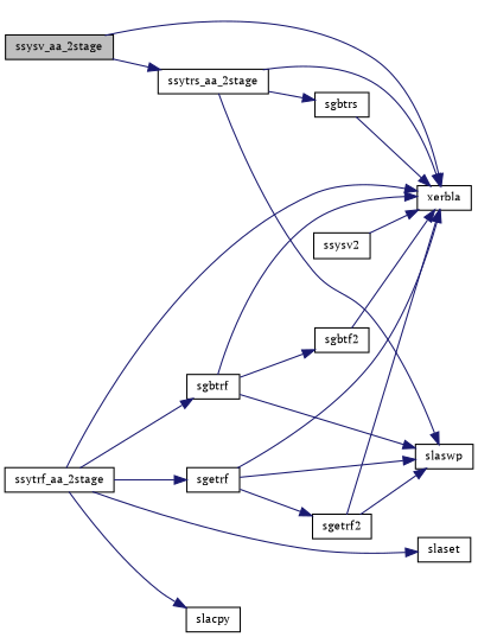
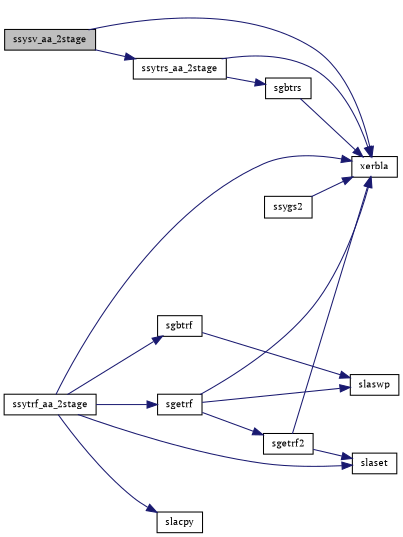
  digraph {
    fontname="PT Serif"
    rankdir=LR
    node [color=black fillcolor=white fontname="PT Serif" fontsize=10 shape=record style=filled]
    edge [color=midnightblue fontname="PT Serif" fontsize=10 labelfontname=Helvetica labelfontsize=10 style=solid]
    n1 [fillcolor=grey75 fontcolor=black height=0.2 label=ssysv_aa_2stage width=0.4]
    n2 [height=0.2 label=xerbla width=0.4]
    n3 [height=0.2 label=ssytrs_aa_2stage width=0.4]
    n4 [height=0.2 label=ssytrf_aa_2stage width=0.4]
    n5 [height=0.2 label=sgbtrf width=0.4]
    n6 [height=0.2 label=sgetrf width=0.4]
    n7 [height=0.2 label=slacpy width=0.4]
    n8 [height=0.2 label=slaset width=0.4]
    n9 [height=0.2 label=slaswp width=0.4]
    n10 [height=0.2 label=sgbtrs width=0.4]
-   n11 [height=0.2 label=sgbtf2 width=0.4]
    n12 [height=0.2 label=sgetrf2 width=0.4]
-   n13 [height=0.2 label=ssysv2 width=0.4]
+   n13 [height=0.2 label=ssygs2 width=0.4]
    n1 -> n2
    n1 -> n3
    n3 -> n2
-   n3 -> n9
    n3 -> n10
    n4 -> n2
    n4 -> n5
    n4 -> n6
    n4 -> n7
    n4 -> n8
-   n5 -> n2
    n5 -> n9
-   n5 -> n11
    n6 -> n2
    n6 -> n9
    n6 -> n12
    n10 -> n2
-   n11 -> n2
    n12 -> n2
-   n12 -> n9
+   n12 -> n8
    n13 -> n2
  }
